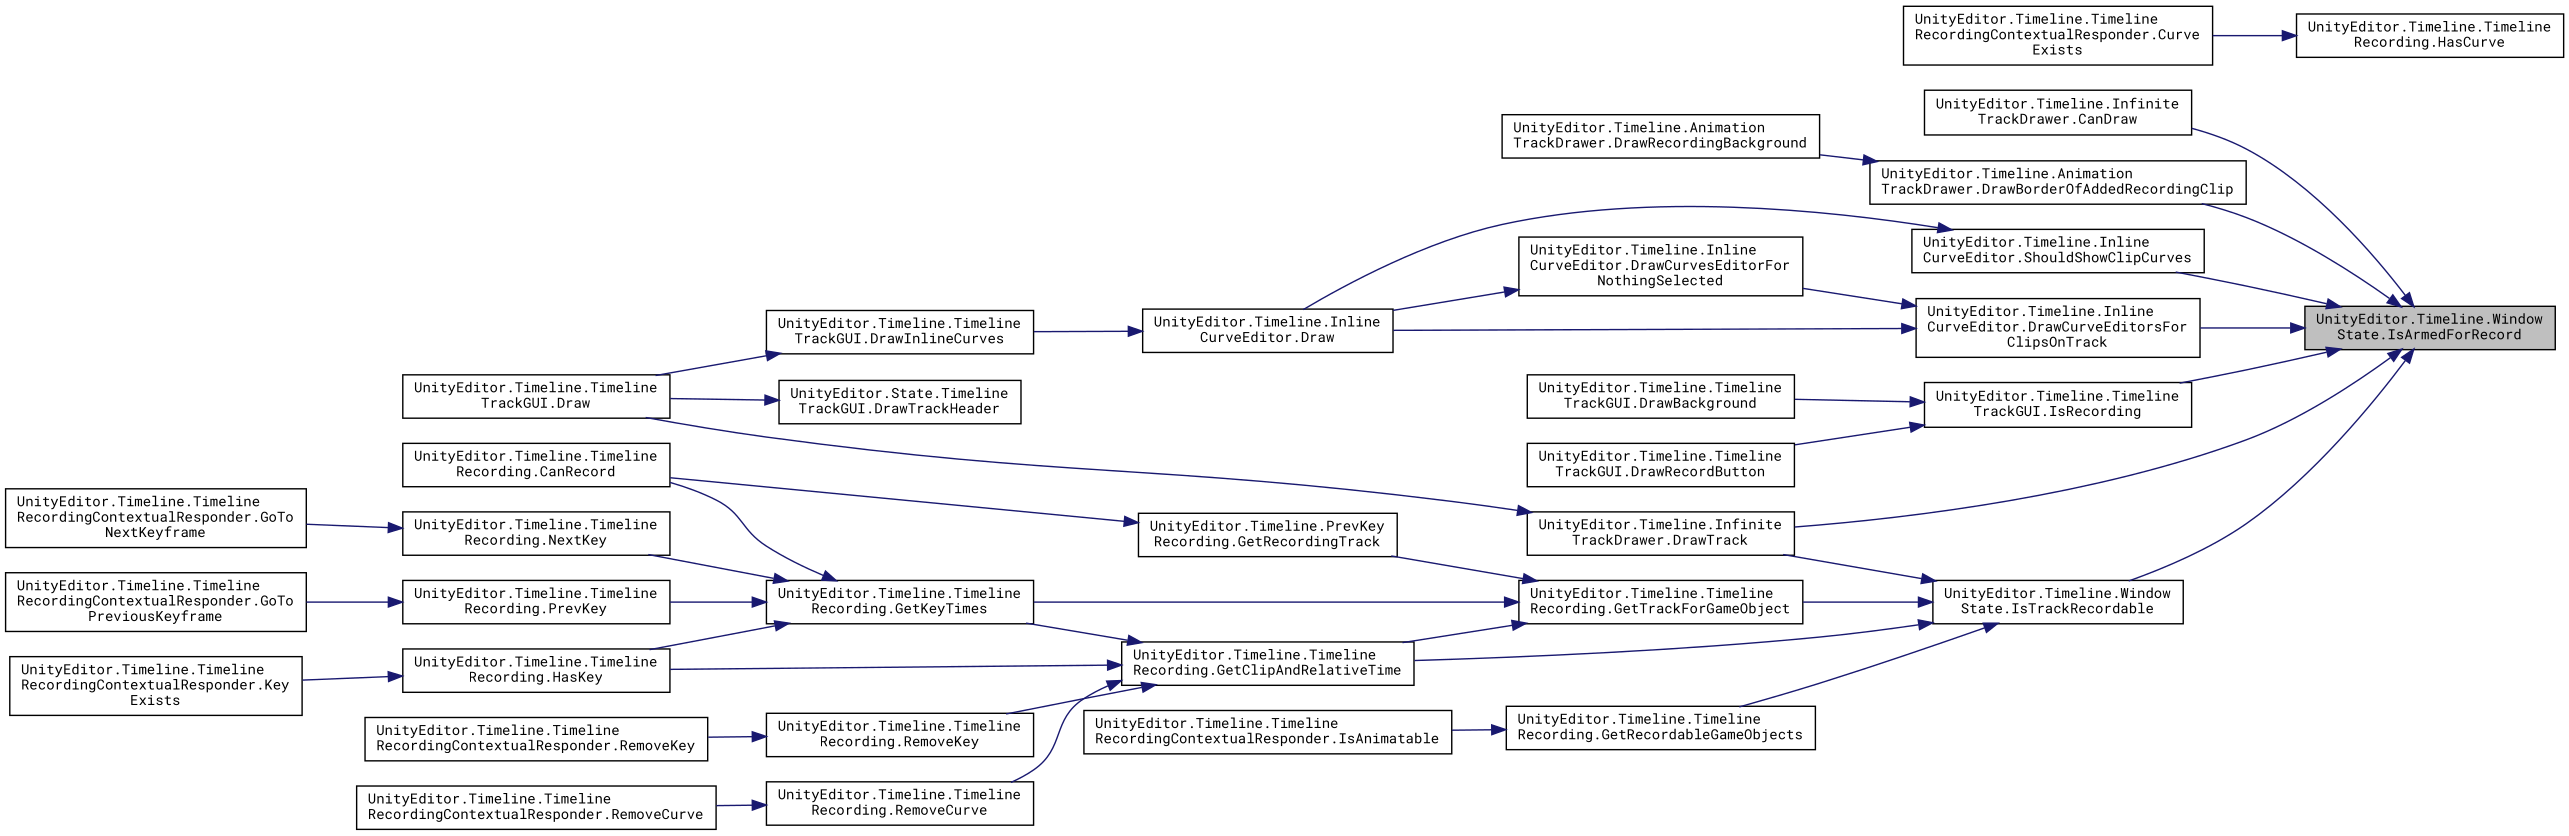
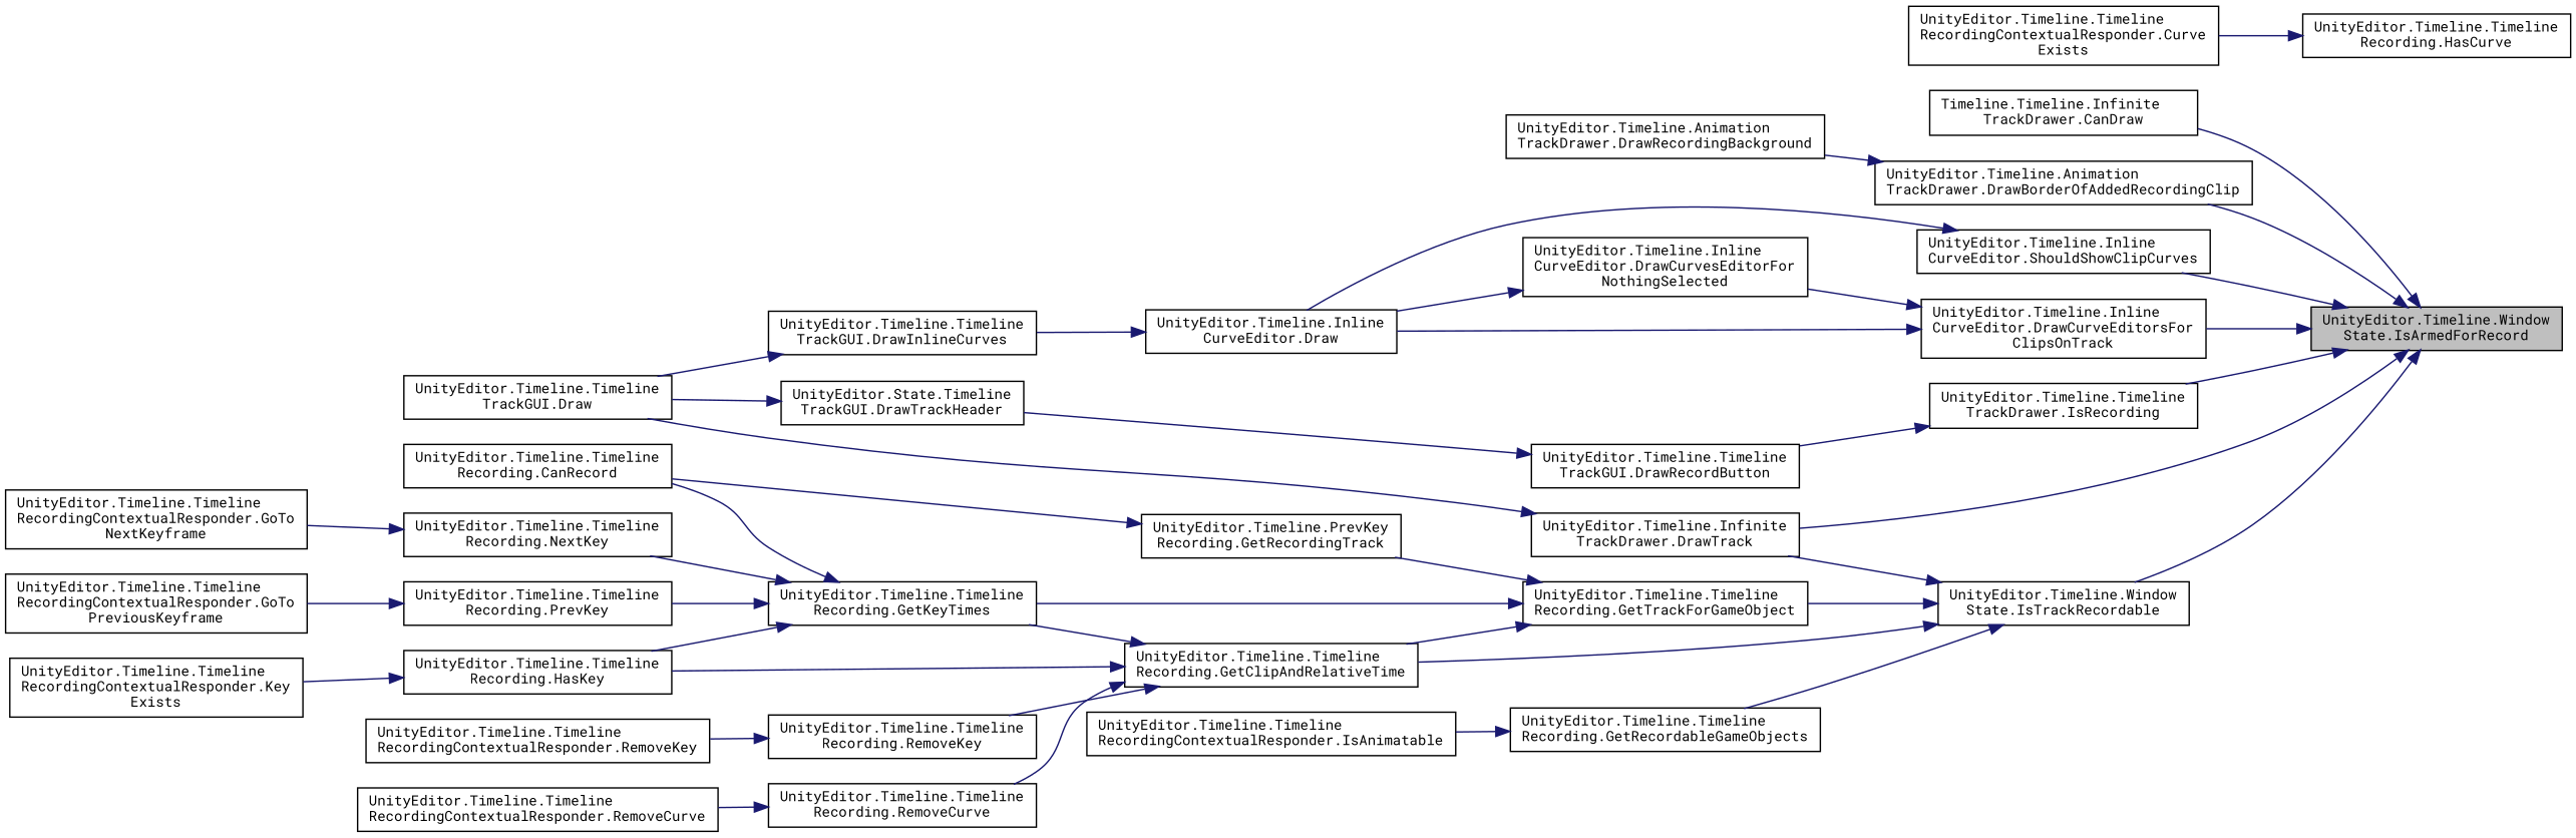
  digraph {
    fontname="Roboto Mono"
    rankdir=RL
    node [color=black fillcolor=white fontname="Roboto Mono" fontsize=10 shape=record style=filled]
    edge [color=midnightblue dir=back fontname="Roboto Mono" fontsize=10 labelfontname=Helvetica labelfontsize=10 style=solid]
    n1 [fillcolor=grey75 fontcolor=black height=0.2 label="UnityEditor.Timeline.Window\lState.IsArmedForRecord" width=0.4]
-   n2 [height=0.2 label="UnityEditor.Timeline.Infinite\lTrackDrawer.CanDraw" width=0.4]
+   n2 [height=0.2 label="Timeline.Timeline.Infinite\lTrackDrawer.CanDraw" width=0.4]
    n3 [height=0.2 label="UnityEditor.Timeline.Infinite\lTrackDrawer.DrawTrack" width=0.4]
    n4 [height=0.2 label="UnityEditor.Timeline.Animation\lTrackDrawer.DrawBorderOfAddedRecordingClip" width=0.4]
    n5 [height=0.2 label="UnityEditor.Timeline.Inline\lCurveEditor.DrawCurveEditorsFor\lClipsOnTrack" width=0.4]
-   n6 [height=0.2 label="UnityEditor.Timeline.Timeline\lTrackGUI.IsRecording" width=0.4]
+   n6 [height=0.2 label="UnityEditor.Timeline.Timeline\lTrackDrawer.IsRecording" width=0.4]
    n7 [height=0.2 label="UnityEditor.Timeline.Window\lState.IsTrackRecordable" width=0.4]
    n8 [height=0.2 label="UnityEditor.Timeline.Inline\lCurveEditor.ShouldShowClipCurves" width=0.4]
    n9 [height=0.2 label="UnityEditor.Timeline.Timeline\lTrackGUI.Draw" width=0.4]
    n10 [height=0.2 label="UnityEditor.Timeline.Animation\lTrackDrawer.DrawRecordingBackground" width=0.4]
    n11 [height=0.2 label="UnityEditor.Timeline.Inline\lCurveEditor.Draw" width=0.4]
    n12 [height=0.2 label="UnityEditor.Timeline.Inline\lCurveEditor.DrawCurvesEditorFor\lNothingSelected" width=0.4]
-   n13 [height=0.2 label="UnityEditor.Timeline.Timeline\lTrackGUI.DrawBackground" width=0.4]
    n14 [height=0.2 label="UnityEditor.Timeline.Timeline\lTrackGUI.DrawRecordButton" width=0.4]
    n15 [height=0.2 label="UnityEditor.Timeline.Timeline\lRecording.GetClipAndRelativeTime" width=0.4]
    n16 [height=0.2 label="UnityEditor.Timeline.Timeline\lRecording.GetRecordableGameObjects" width=0.4]
    n17 [height=0.2 label="UnityEditor.Timeline.Timeline\lRecording.GetTrackForGameObject" width=0.4]
    n18 [height=0.2 label="UnityEditor.Timeline.Timeline\lTrackGUI.DrawInlineCurves" width=0.4]
    n19 [height=0.2 label="UnityEditor.State.Timeline\lTrackGUI.DrawTrackHeader" width=0.4]
    n20 [height=0.2 label="UnityEditor.Timeline.Timeline\lRecording.GetKeyTimes" width=0.4]
    n21 [height=0.2 label="UnityEditor.Timeline.Timeline\lRecording.HasKey" width=0.4]
    n22 [height=0.2 label="UnityEditor.Timeline.Timeline\lRecording.RemoveCurve" width=0.4]
    n23 [height=0.2 label="UnityEditor.Timeline.Timeline\lRecording.RemoveKey" width=0.4]
    n24 [height=0.2 label="UnityEditor.Timeline.Timeline\lRecordingContextualResponder.IsAnimatable" width=0.4]
    n25 [height=0.2 label="UnityEditor.Timeline.PrevKey\lRecording.GetRecordingTrack" width=0.4]
    n26 [height=0.2 label="UnityEditor.Timeline.Timeline\lRecording.NextKey" width=0.4]
    n27 [height=0.2 label="UnityEditor.Timeline.Timeline\lRecording.PrevKey" width=0.4]
    n28 [height=0.2 label="UnityEditor.Timeline.Timeline\lRecording.CanRecord" width=0.4]
    n29 [height=0.2 label="UnityEditor.Timeline.Timeline\lRecordingContextualResponder.Key\lExists" width=0.4]
    n30 [height=0.2 label="UnityEditor.Timeline.Timeline\lRecordingContextualResponder.RemoveCurve" width=0.4]
    n31 [height=0.2 label="UnityEditor.Timeline.Timeline\lRecordingContextualResponder.RemoveKey" width=0.4]
    n32 [height=0.2 label="UnityEditor.Timeline.Timeline\lRecording.HasCurve" width=0.4]
    n33 [height=0.2 label="UnityEditor.Timeline.Timeline\lRecordingContextualResponder.Curve\lExists" width=0.4]
    n34 [height=0.2 label="UnityEditor.Timeline.Timeline\lRecordingContextualResponder.GoTo\lNextKeyframe" width=0.4]
    n35 [height=0.2 label="UnityEditor.Timeline.Timeline\lRecordingContextualResponder.GoTo\lPreviousKeyframe" width=0.4]
    n1 -> n2
    n1 -> n3
    n1 -> n4
    n1 -> n5
    n1 -> n6
    n1 -> n7
    n1 -> n8
    n3 -> n9
    n4 -> n10
    n5 -> n11
    n5 -> n12
-   n6 -> n13
    n6 -> n14
    n7 -> n3
    n7 -> n15
    n7 -> n16
    n7 -> n17
    n8 -> n11
    n11 -> n18
    n12 -> n11
+   n14 -> n19
    n15 -> n20
    n15 -> n21
    n15 -> n22
    n15 -> n23
    n16 -> n24
    n17 -> n15
    n17 -> n20
    n17 -> n25
    n18 -> n9
    n19 -> n9
    n20 -> n21
    n20 -> n26
    n20 -> n27
    n20 -> n28
    n21 -> n29
    n22 -> n30
    n23 -> n31
    n25 -> n28
    n26 -> n34
    n27 -> n35
    n32 -> n33
  }
